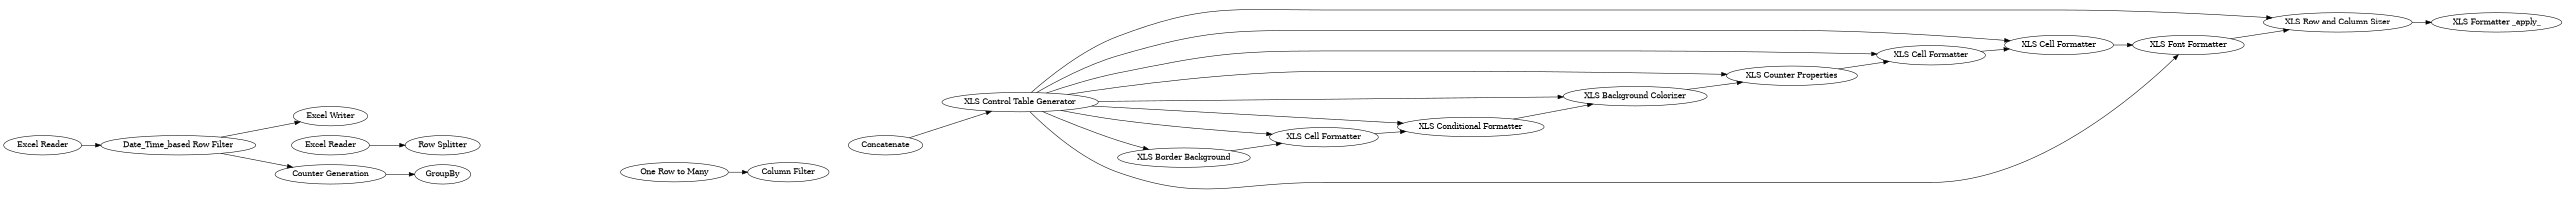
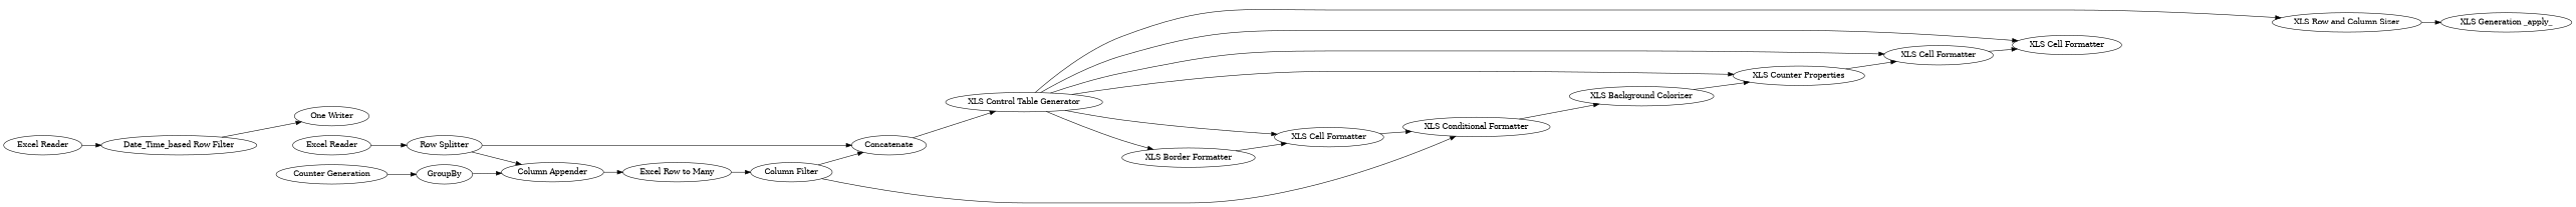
  digraph {
    rankdir=LR
    n1 [label="XLS Cell Formatter"]
-   n2 [label="XLS Font Formatter"]
    n3 [label="XLS Row and Column Sizer"]
-   n5 [label="One Row to Many"]
+   n4 [label="Column Appender"]
+   n5 [label="Excel Row to Many"]
    n6 [label="Column Filter"]
    n7 [label="Counter Generation"]
    n8 [label=GroupBy]
    n9 [label=Concatenate]
    n10 [label="XLS Control Table Generator"]
    n11 [label="XLS Cell Formatter"]
    n12 [label="XLS Conditional Formatter"]
    n13 [label="XLS Cell Formatter"]
    n14 [label="XLS Background Colorizer"]
    n15 [label="XLS Counter Properties"]
-   n16 [label="XLS Border Background"]
+   n16 [label="XLS Border Formatter"]
    n17 [label="Excel Reader"]
    n18 [label="Row Splitter"]
    n19 [label="Excel Reader"]
    n20 [label="Date_Time_based Row Filter"]
-   n21 [label="Excel Writer"]
-   n22 [label="XLS Formatter _apply_"]
-   n1 -> n2
-   n2 -> n3
+   n21 [label="One Writer"]
+   n22 [label="XLS Generation _apply_"]
    n3 -> n22
+   n4 -> n5
    n5 -> n6
+   n6 -> n9
    n7 -> n8
+   n8 -> n4
    n9 -> n10
    n10 -> n1
-   n10 -> n2
    n10 -> n3
    n10 -> n11
-   n10 -> n12
+   n6 -> n12
    n10 -> n13
-   n10 -> n14
    n10 -> n15
    n10 -> n16
    n11 -> n12
    n12 -> n14
    n13 -> n1
    n14 -> n15
    n15 -> n13
    n16 -> n11
    n17 -> n18
+   n18 -> n4
+   n18 -> n9
    n19 -> n20
-   n20 -> n7
    n20 -> n21
  }
